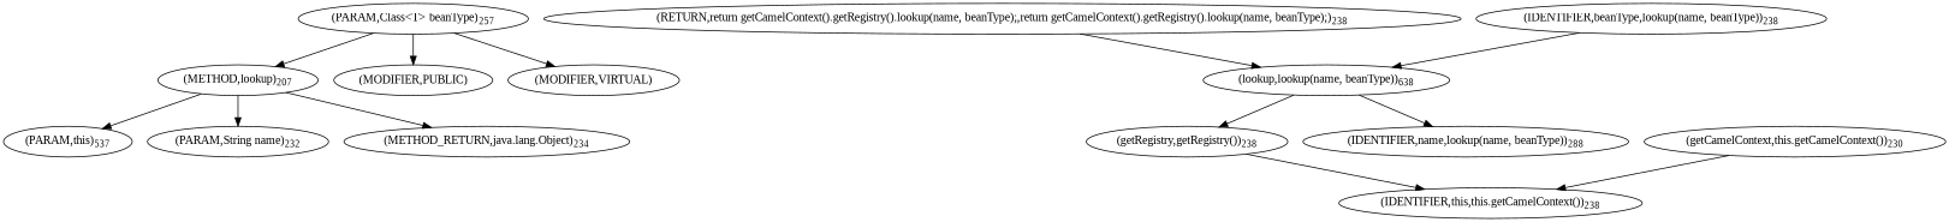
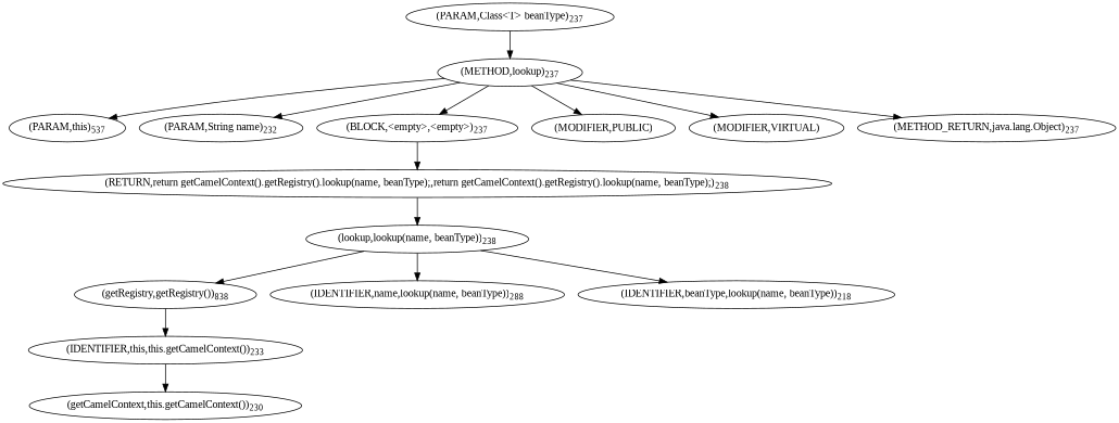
  digraph {
    fontname="Liberation Serif"
    node [fontname="Liberation Serif"]
    edge [fontname="Liberation Serif"]
-   n1 [label=<(METHOD,lookup)<SUB>207</SUB>>]
+   n1 [label=<(METHOD,lookup)<SUB>237</SUB>>]
    n2 [label=<(PARAM,this)<SUB>537</SUB>>]
    n3 [label=<(PARAM,String name)<SUB>232</SUB>>]
+   n4 [label=<(BLOCK,&lt;empty&gt;,&lt;empty&gt;)<SUB>237</SUB>>]
    n5 [label=<(MODIFIER,PUBLIC)>]
    n6 [label=<(MODIFIER,VIRTUAL)>]
-   n7 [label=<(METHOD_RETURN,java.lang.Object)<SUB>234</SUB>>]
-   n8 [label=<(PARAM,Class&lt;T&gt; beanType)<SUB>257</SUB>>]
+   n7 [label=<(METHOD_RETURN,java.lang.Object)<SUB>237</SUB>>]
+   n8 [label=<(PARAM,Class&lt;T&gt; beanType)<SUB>237</SUB>>]
    n9 [label=<(RETURN,return getCamelContext().getRegistry().lookup(name, beanType);,return getCamelContext().getRegistry().lookup(name, beanType);)<SUB>238</SUB>>]
-   n10 [label=<(lookup,lookup(name, beanType))<SUB>638</SUB>>]
-   n11 [label=<(getRegistry,getRegistry())<SUB>238</SUB>>]
+   n10 [label=<(lookup,lookup(name, beanType))<SUB>238</SUB>>]
+   n11 [label=<(getRegistry,getRegistry())<SUB>838</SUB>>]
    n12 [label=<(IDENTIFIER,name,lookup(name, beanType))<SUB>288</SUB>>]
-   n13 [label=<(IDENTIFIER,beanType,lookup(name, beanType))<SUB>238</SUB>>]
-   n14 [label=<(IDENTIFIER,this,this.getCamelContext())<SUB>238</SUB>>]
+   n13 [label=<(IDENTIFIER,beanType,lookup(name, beanType))<SUB>218</SUB>>]
+   n14 [label=<(IDENTIFIER,this,this.getCamelContext())<SUB>233</SUB>>]
    n15 [label=<(getCamelContext,this.getCamelContext())<SUB>230</SUB>>]
    n1 -> n2
    n1 -> n3
-   n8 -> n5
-   n8 -> n6
+   n1 -> n4
+   n1 -> n5
+   n1 -> n6
    n1 -> n7
+   n4 -> n9
    n8 -> n1
    n9 -> n10
    n10 -> n11
    n10 -> n12
-   n13 -> n10
+   n10 -> n13
    n11 -> n14
-   n15 -> n14
+   n14 -> n15
  }
